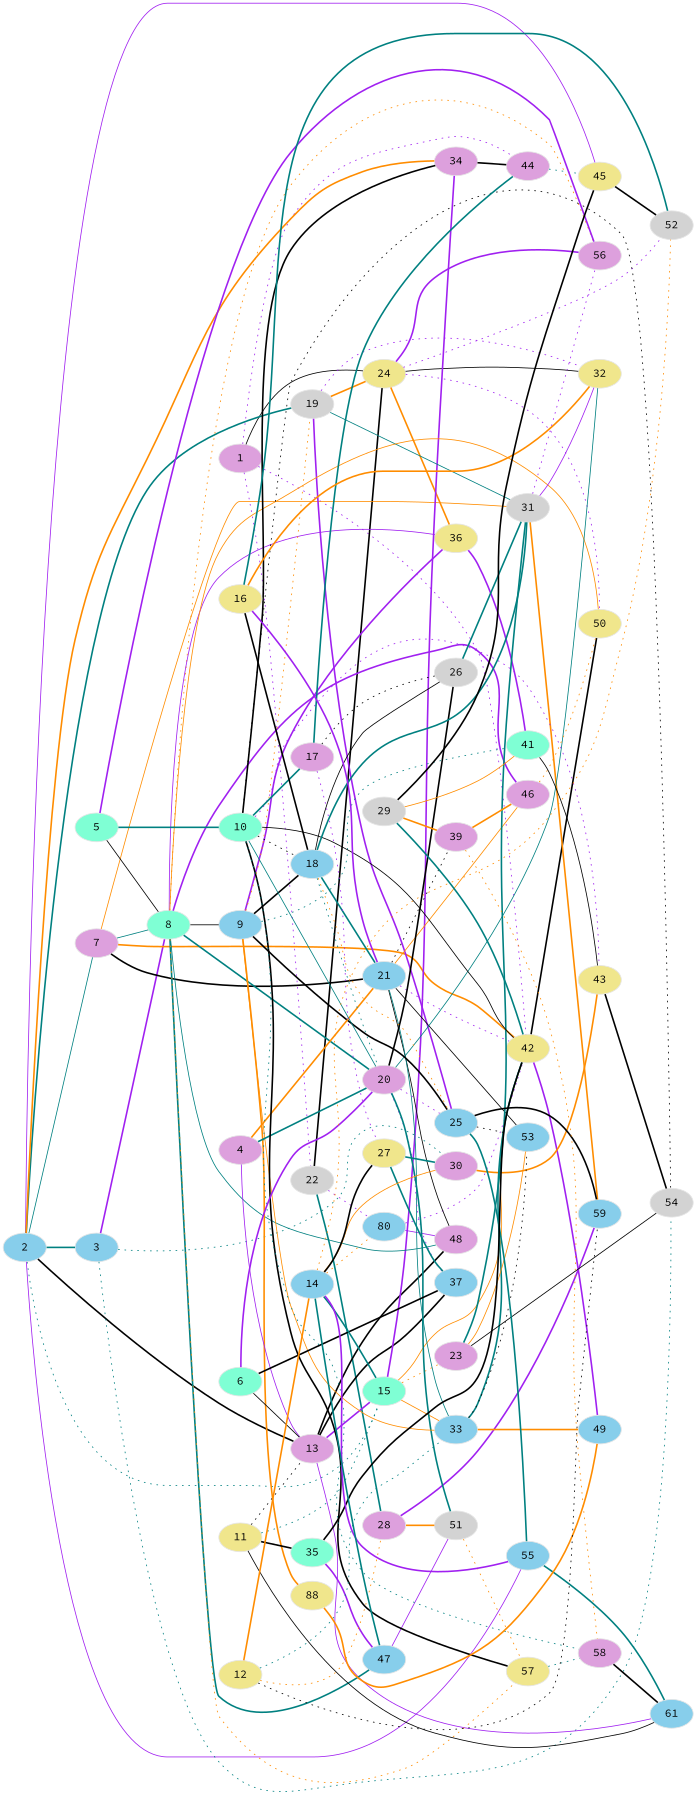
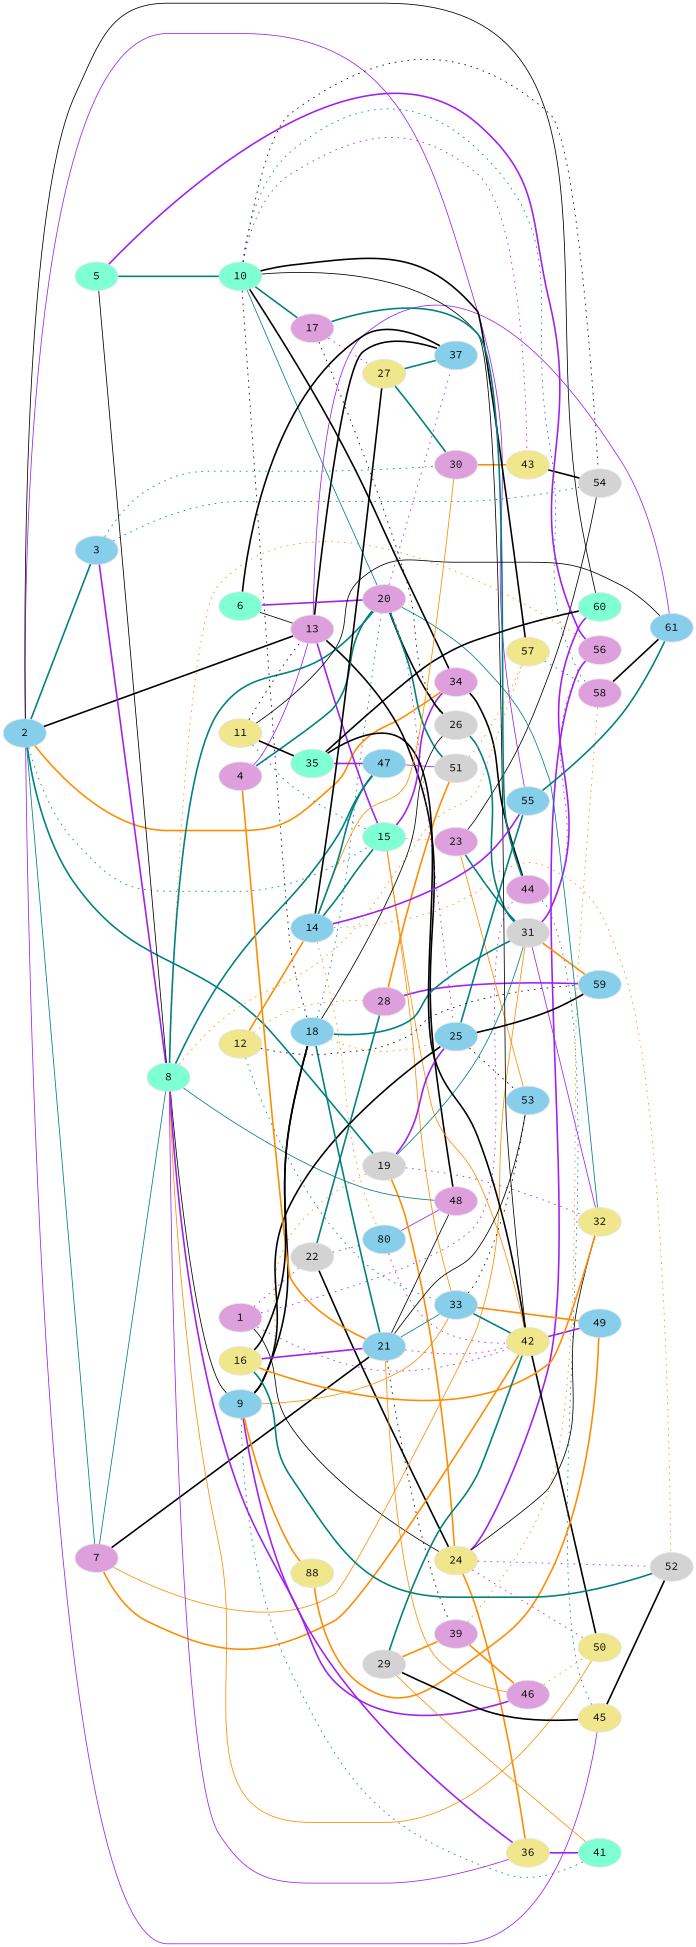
  graph {
    fontname="Source Code Pro"
    rankdir=LR
    node [color=gray90 fillcolor=plum fontname="Source Code Pro" style=filled]
    edge [color=black fontname="Source Code Pro" style=bold weight=1.0]
    1
    22 [fillcolor=lightgrey]
    24 [fillcolor=khaki]
    42 [fillcolor=khaki]
    44
    28
    n7 [fillcolor=skyblue label=80]
    56
    36 [fillcolor=khaki]
    50 [fillcolor=khaki]
    52 [fillcolor=lightgrey]
    32 [fillcolor=khaki]
    49 [fillcolor=skyblue]
    45 [fillcolor=khaki]
    2 [fillcolor=skyblue]
    3 [fillcolor=skyblue]
    7
    13
    15 [fillcolor=aquamarine]
    19 [fillcolor=lightgrey]
    34
    55 [fillcolor=skyblue]
+   60 [fillcolor=aquamarine]
    8 [fillcolor=aquamarine]
    30
    54 [fillcolor=lightgrey]
    21 [fillcolor=skyblue]
    31 [fillcolor=lightgrey]
    37 [fillcolor=skyblue]
    48
    61 [fillcolor=skyblue]
    33 [fillcolor=skyblue]
    23
    25 [fillcolor=skyblue]
    20
    9 [fillcolor=skyblue]
    46
    47 [fillcolor=skyblue]
    57 [fillcolor=khaki]
    43 [fillcolor=khaki]
    4
    26 [fillcolor=lightgrey]
    51 [fillcolor=lightgrey]
    39
    53 [fillcolor=skyblue]
    5 [fillcolor=aquamarine]
    10 [fillcolor=aquamarine]
    18 [fillcolor=skyblue]
    17
    58
    6 [fillcolor=aquamarine]
    59 [fillcolor=skyblue]
    n53 [fillcolor=khaki label=88]
    41 [fillcolor=aquamarine]
    27 [fillcolor=khaki]
    11 [fillcolor=khaki]
    35 [fillcolor=aquamarine]
    12 [fillcolor=khaki]
    14 [fillcolor=skyblue]
    16 [fillcolor=khaki]
    29 [fillcolor=lightgrey]
    1 -- 22 [color=purple style=dotted]
    1 -- 24 [style=solid]
    1 -- 42 [color=purple style=dotted]
    1 -- 44 [color=purple style=dotted]
    22 -- 24
    22 -- 28 [color=teal]
    22 -- n7 [color=purple style=dotted]
    24 -- 56 [color=purple]
    24 -- 36 [color=darkorange]
    24 -- 50 [color=purple style=dotted]
    24 -- 52 [color=purple style=dotted]
    24 -- 32 [style=solid weight=2.0]
    42 -- 50
    42 -- 49 [color=purple]
    44 -- 45 [color=teal style=dotted]
    28 -- 51 [color=darkorange]
    28 -- 59 [color=purple]
    n7 -- 42 [color=purple style=dotted]
    n7 -- 48 [color=purple style=solid]
    36 -- 41 [color=purple]
    45 -- 52
    2 -- 45 [color=purple style=solid]
    2 -- 3 [color=teal]
    2 -- 7 [color=teal style=solid]
    2 -- 13 [weight=3.0]
    2 -- 15 [color=teal style=dotted]
    2 -- 19 [color=teal weight=2.0]
    2 -- 34 [color=darkorange]
    2 -- 55 [color=purple style=solid]
+   2 -- 60 [style=solid]
    3 -- 8 [color=purple]
    3 -- 30 [color=teal style=dotted]
    3 -- 54 [color=teal style=dotted]
    7 -- 42 [color=darkorange]
    7 -- 8 [color=teal style=solid]
    7 -- 21
    7 -- 31 [color=darkorange style=solid weight=2.0]
    13 -- 15 [color=purple]
    13 -- 37
    13 -- 48
    13 -- 61 [color=purple style=solid]
    15 -- 42 [color=darkorange style=solid]
    15 -- 34 [color=purple]
    15 -- 33 [color=darkorange style=solid]
    15 -- 23 [color=darkorange style=dotted]
    19 -- 24 [color=darkorange weight=2.0]
    19 -- 32 [color=purple style=dotted]
    19 -- 31 [color=teal style=solid weight=2.0]
    19 -- 25 [color=purple weight=2.0]
    34 -- 44
    55 -- 61 [color=teal]
    8 -- 56 [color=darkorange style=dotted]
    8 -- 36 [color=purple style=solid]
    8 -- 50 [color=darkorange style=solid]
    8 -- 48 [color=teal style=solid]
    8 -- 20 [color=teal]
    8 -- 9 [style=solid]
    8 -- 46 [color=purple]
    8 -- 47 [color=teal]
    8 -- 57 [color=darkorange style=dotted]
    30 -- 43 [color=darkorange]
    21 -- 42 [color=purple style=dotted]
    21 -- 48 [style=solid]
    21 -- 33 [color=teal style=solid]
    21 -- 46 [color=darkorange style=solid]
    21 -- 39 [style=dotted]
    21 -- 53 [style=solid]
    31 -- 56 [color=purple style=dotted]
    31 -- 32 [color=purple style=solid]
+   31 -- 60 [color=purple weight=2.0]
    31 -- 59 [color=darkorange]
    33 -- 42 [color=teal]
    33 -- 49 [color=darkorange weight=2.0]
    33 -- 53 [style=dotted]
    23 -- 54 [style=solid]
    23 -- 31 [color=teal]
    23 -- 53 [color=darkorange style=solid]
    25 -- 55 [color=teal]
    25 -- 53 [style=dotted]
    25 -- 59
    20 -- 32 [color=teal style=solid]
    20 -- 37 [color=purple style=dotted]
    20 -- 25 [color=purple style=dotted]
    20 -- 26
    20 -- 51 [color=teal]
    9 -- 36 [color=purple]
    9 -- 19 [color=darkorange style=dotted]
    9 -- 33 [color=darkorange style=solid]
    9 -- 25 [weight=3.0]
    9 -- 18
    9 -- n53 [color=darkorange weight=3.0]
    9 -- 41 [color=teal style=dotted]
    46 -- 50 [color=darkorange style=dotted]
    47 -- 51 [color=purple style=solid]
    57 -- 58 [color=teal style=dotted]
    43 -- 54
    4 -- 13 [color=purple style=solid weight=2.0]
    4 -- 21 [color=darkorange]
    4 -- 20 [color=teal]
    26 -- 31 [color=teal]
    51 -- 57 [color=darkorange style=dotted]
    39 -- 46 [color=darkorange]
    39 -- 58 [color=darkorange style=dotted]
    5 -- 56 [color=purple]
    5 -- 8 [style=solid]
    5 -- 10 [color=teal weight=2.0]
    10 -- 42 [style=solid weight=2.0]
    10 -- 34
    10 -- 54 [style=dotted]
    10 -- 20 [color=teal style=solid]
    10 -- 57
    10 -- 43 [color=purple style=dotted]
    10 -- 18 [style=dotted]
    10 -- 17 [color=teal]
    10 -- 58 [color=teal style=dotted]
    18 -- 21 [color=teal]
    18 -- 31 [color=teal]
    18 -- 25 [color=darkorange style=dotted]
    18 -- 20 [color=teal style=dotted]
    18 -- 26 [style=solid]
    17 -- 44 [color=teal]
    17 -- 26 [style=dotted]
    17 -- 27 [color=purple style=dotted]
    58 -- 61
    6 -- 13 [style=solid weight=2.0]
    6 -- 37
    6 -- 20 [color=purple]
    n53 -- 49 [color=darkorange]
-   41 -- 43 [style=solid]
    27 -- 30 [color=teal]
    27 -- 37 [color=teal]
    11 -- 13 [style=dotted]
    11 -- 15 [color=teal style=dotted]
    11 -- 61 [style=solid]
    11 -- 35
    35 -- 42
+   35 -- 60
    35 -- 47 [color=purple]
    12 -- 28 [color=darkorange style=dotted]
    12 -- 33 [color=teal style=dotted]
    12 -- 59 [style=dotted]
    12 -- 14 [color=darkorange]
    14 -- n7 [color=darkorange style=dotted]
    14 -- 52 [color=darkorange style=dotted]
    14 -- 15 [color=teal]
    14 -- 55 [color=purple]
    14 -- 30 [color=darkorange style=solid]
    14 -- 47 [color=teal]
    14 -- 27
    16 -- 52 [color=teal]
    16 -- 32 [color=darkorange]
    16 -- 21 [color=purple]
    16 -- 18
    29 -- 42 [color=teal]
    29 -- 45
    29 -- 39 [color=darkorange]
    29 -- 41 [color=darkorange style=solid]
  }
